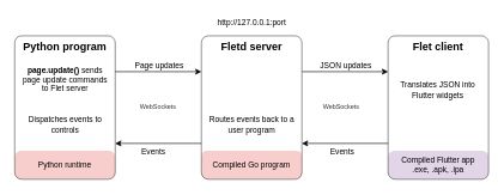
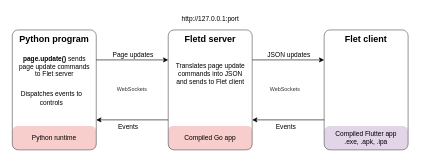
  <mxCell id="0" />
  <mxCell id="1" parent="0" />
  <mxCell id="2" value="Python runtime" style="rounded=1;whiteSpace=wrap;html=1;fontSize=11;fillColor=#F8CECC;strokeColor=none;arcSize=22;" parent="1" vertex="1"><mxGeometry x="20" y="209" width="140" height="40" as="geometry" /></mxCell>
  <mxCell id="3" value="Compiled Flutter app&lt;br style=&quot;font-size: 11px;&quot;&gt;.exe, .apk, .ipa" style="rounded=1;whiteSpace=wrap;html=1;fontSize=11;fillColor=#e1d5e7;strokeColor=none;arcSize=23;" parent="1" vertex="1"><mxGeometry x="540" y="209" width="140" height="40" as="geometry" /></mxCell>
  <mxCell id="4" value="Flet client" style="rounded=1;whiteSpace=wrap;html=1;fontSize=15;labelPosition=center;verticalLabelPosition=middle;align=center;verticalAlign=top;arcSize=7;fontStyle=1;fillColor=none;strokeColor=#4D4D4D;" parent="1" vertex="1"><mxGeometry x="540" y="49" width="140" height="200" as="geometry" /></mxCell>
  <mxCell id="5" value="Python program" style="rounded=1;whiteSpace=wrap;html=1;fontSize=15;labelPosition=center;verticalLabelPosition=middle;align=center;verticalAlign=top;arcSize=7;fontStyle=1;fillColor=none;strokeColor=#4D4D4D;" parent="1" vertex="1"><mxGeometry x="20" y="49" width="140" height="200" as="geometry" /></mxCell>
  <mxCell id="6" value="WebSockets" style="rounded=0;whiteSpace=wrap;html=1;strokeWidth=2;fontSize=9;align=center;strokeColor=none;fontColor=#333333;fillColor=none;" parent="1" vertex="1"><mxGeometry x="170" y="139" width="100" height="20" as="geometry" /></mxCell>
  <mxCell id="7" value="" style="endArrow=classic;html=1;entryX=0;entryY=0.25;entryDx=0;entryDy=0;exitX=1;exitY=0.25;exitDx=0;exitDy=0;" parent="1" source="19" target="4" edge="1"><mxGeometry width="50" height="50" relative="1" as="geometry"><mxPoint x="420" y="118.08" as="sourcePoint" /><mxPoint x="600" y="118.08" as="targetPoint" /></mxGeometry></mxCell>
  <mxCell id="8" value="&amp;nbsp; JSON updates&amp;nbsp;&amp;nbsp;" style="edgeLabel;html=1;align=center;verticalAlign=middle;resizable=0;points=[];fontSize=11;labelBackgroundColor=#ffffff;" parent="7" vertex="1" connectable="0"><mxGeometry x="-0.278" y="4" relative="1" as="geometry"><mxPoint x="17" y="-5" as="offset" /></mxGeometry></mxCell>
  <mxCell id="9" value="" style="endArrow=classic;html=1;labelBackgroundColor=#ffffff;exitX=0;exitY=0.75;exitDx=0;exitDy=0;entryX=1;entryY=0.75;entryDx=0;entryDy=0;" parent="1" source="4" target="19" edge="1"><mxGeometry width="50" height="50" relative="1" as="geometry"><mxPoint x="600" y="180" as="sourcePoint" /><mxPoint x="420" y="180" as="targetPoint" /></mxGeometry></mxCell>
  <mxCell id="10" value="&amp;nbsp; Events&amp;nbsp;&amp;nbsp;" style="edgeLabel;html=1;align=center;verticalAlign=middle;resizable=0;points=[];fontSize=11;" parent="9" vertex="1" connectable="0"><mxGeometry x="-0.278" y="4" relative="1" as="geometry"><mxPoint x="-22" y="6" as="offset" /></mxGeometry></mxCell>
  <mxCell id="11" value="" style="endArrow=classic;html=1;exitX=0;exitY=0.75;exitDx=0;exitDy=0;entryX=1;entryY=0.75;entryDx=0;entryDy=0;" parent="1" source="19" target="5" edge="1"><mxGeometry width="50" height="50" relative="1" as="geometry"><mxPoint x="280" y="179" as="sourcePoint" /><mxPoint x="100" y="179" as="targetPoint" /></mxGeometry></mxCell>
  <mxCell id="12" value="&amp;nbsp; Events&amp;nbsp;&amp;nbsp;" style="edgeLabel;html=1;align=center;verticalAlign=middle;resizable=0;points=[];fontSize=11;" parent="11" vertex="1" connectable="0"><mxGeometry x="-0.278" y="4" relative="1" as="geometry"><mxPoint x="-25" y="6" as="offset" /></mxGeometry></mxCell>
  <mxCell id="13" value="" style="endArrow=classic;html=1;entryX=0;entryY=0.25;entryDx=0;entryDy=0;exitX=1;exitY=0.25;exitDx=0;exitDy=0;" parent="1" source="5" target="19" edge="1"><mxGeometry width="50" height="50" relative="1" as="geometry"><mxPoint x="100" y="118.08" as="sourcePoint" /><mxPoint x="280" y="118.08" as="targetPoint" /></mxGeometry></mxCell>
  <mxCell id="14" value="&amp;nbsp; Page updates&amp;nbsp;&amp;nbsp;" style="edgeLabel;html=1;align=center;verticalAlign=middle;resizable=0;points=[];fontSize=11;" parent="13" vertex="1" connectable="0"><mxGeometry x="-0.278" y="4" relative="1" as="geometry"><mxPoint x="17" y="-5" as="offset" /></mxGeometry></mxCell>
  <mxCell id="15" value="WebSockets" style="rounded=0;whiteSpace=wrap;html=1;strokeWidth=2;fontSize=9;align=center;strokeColor=none;fontColor=#333333;fillColor=none;" parent="1" vertex="1"><mxGeometry x="430" y="139" width="90" height="20" as="geometry" /></mxCell>
- <mxCell id="16" value="Compiled Go program" style="rounded=1;whiteSpace=wrap;html=1;fontSize=11;fillColor=#F8CECC;strokeColor=none;arcSize=20;" parent="1" vertex="1"><mxGeometry x="280" y="209" width="140" height="40" as="geometry" /></mxCell>
+ <mxCell id="16" value="Compiled Go app" style="rounded=1;whiteSpace=wrap;html=1;fontSize=11;fillColor=#F8CECC;strokeColor=none;arcSize=20;" parent="1" vertex="1"><mxGeometry x="280" y="209" width="140" height="40" as="geometry" /></mxCell>
  <mxCell id="17" value="&lt;b&gt;page.update()&lt;/b&gt; sends page update commands to Flet server" style="text;html=1;strokeColor=none;fillColor=none;align=center;verticalAlign=middle;whiteSpace=wrap;rounded=0;fontSize=11;" parent="1" vertex="1"><mxGeometry x="27.5" y="80.5" width="125" height="59" as="geometry" /></mxCell>
- <mxCell id="18" value="Dispatches events to controls" style="text;html=1;strokeColor=none;fillColor=none;align=center;verticalAlign=middle;whiteSpace=wrap;rounded=0;fontSize=11;" parent="1" vertex="1"><mxGeometry x="27.5" y="162.5" width="125" height="20.5" as="geometry" /></mxCell>
+ <mxCell id="18" value="Dispatches events to controls" style="text;html=1;strokeColor=none;fillColor=none;align=center;verticalAlign=middle;whiteSpace=wrap;rounded=0;fontSize=11;" parent="1" vertex="1"><mxGeometry x="22.5" y="152.5" width="125" height="20.5" as="geometry" /></mxCell>
  <mxCell id="19" value="Fletd server" style="rounded=1;whiteSpace=wrap;html=1;fontSize=15;labelPosition=center;verticalLabelPosition=middle;align=center;verticalAlign=top;arcSize=7;fontStyle=1;fillColor=none;strokeColor=#4D4D4D;" parent="1" vertex="1"><mxGeometry x="280" y="49" width="140" height="200" as="geometry" /></mxCell>
- <mxCell id="21" value="Routes events back to a user program" style="text;html=1;strokeColor=none;fillColor=none;align=center;verticalAlign=middle;whiteSpace=wrap;rounded=0;fontSize=11;" parent="1" vertex="1"><mxGeometry x="287.5" y="162.5" width="125" height="20.5" as="geometry" /></mxCell>
- <mxCell id="22" value="Translates JSON into Flutter widgets" style="text;html=1;strokeColor=none;fillColor=none;align=center;verticalAlign=middle;whiteSpace=wrap;rounded=0;fontSize=11;" parent="1" vertex="1"><mxGeometry x="547" y="115" width="125" height="20" as="geometry" /></mxCell>
+ <mxCell id="20" value="Translates page update commands into JSON and sends to Flet client" style="text;html=1;strokeColor=none;fillColor=none;align=center;verticalAlign=middle;whiteSpace=wrap;rounded=0;fontSize=11;" parent="1" vertex="1"><mxGeometry x="287.5" y="92" width="125" height="59" as="geometry" /></mxCell>
  <mxCell id="23" value="http://127.0.0.1:port" style="text;html=1;strokeColor=none;fillColor=none;align=center;verticalAlign=middle;whiteSpace=wrap;rounded=0;fontSize=11;" parent="1" vertex="1"><mxGeometry x="287.5" y="20" width="125" height="20.5" as="geometry" /></mxCell>
